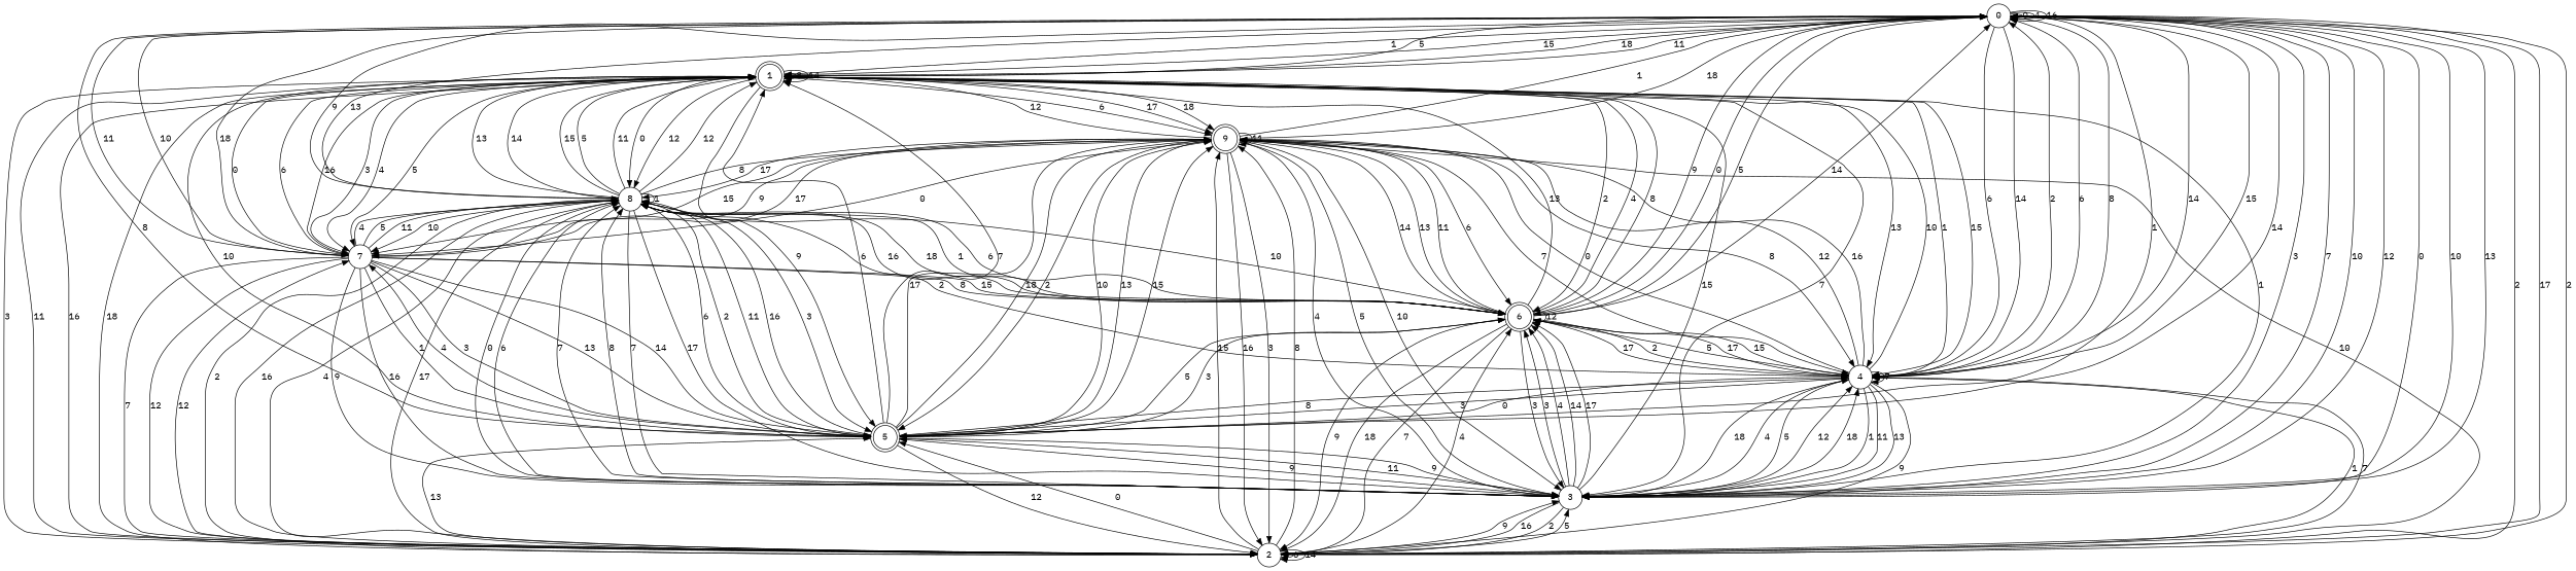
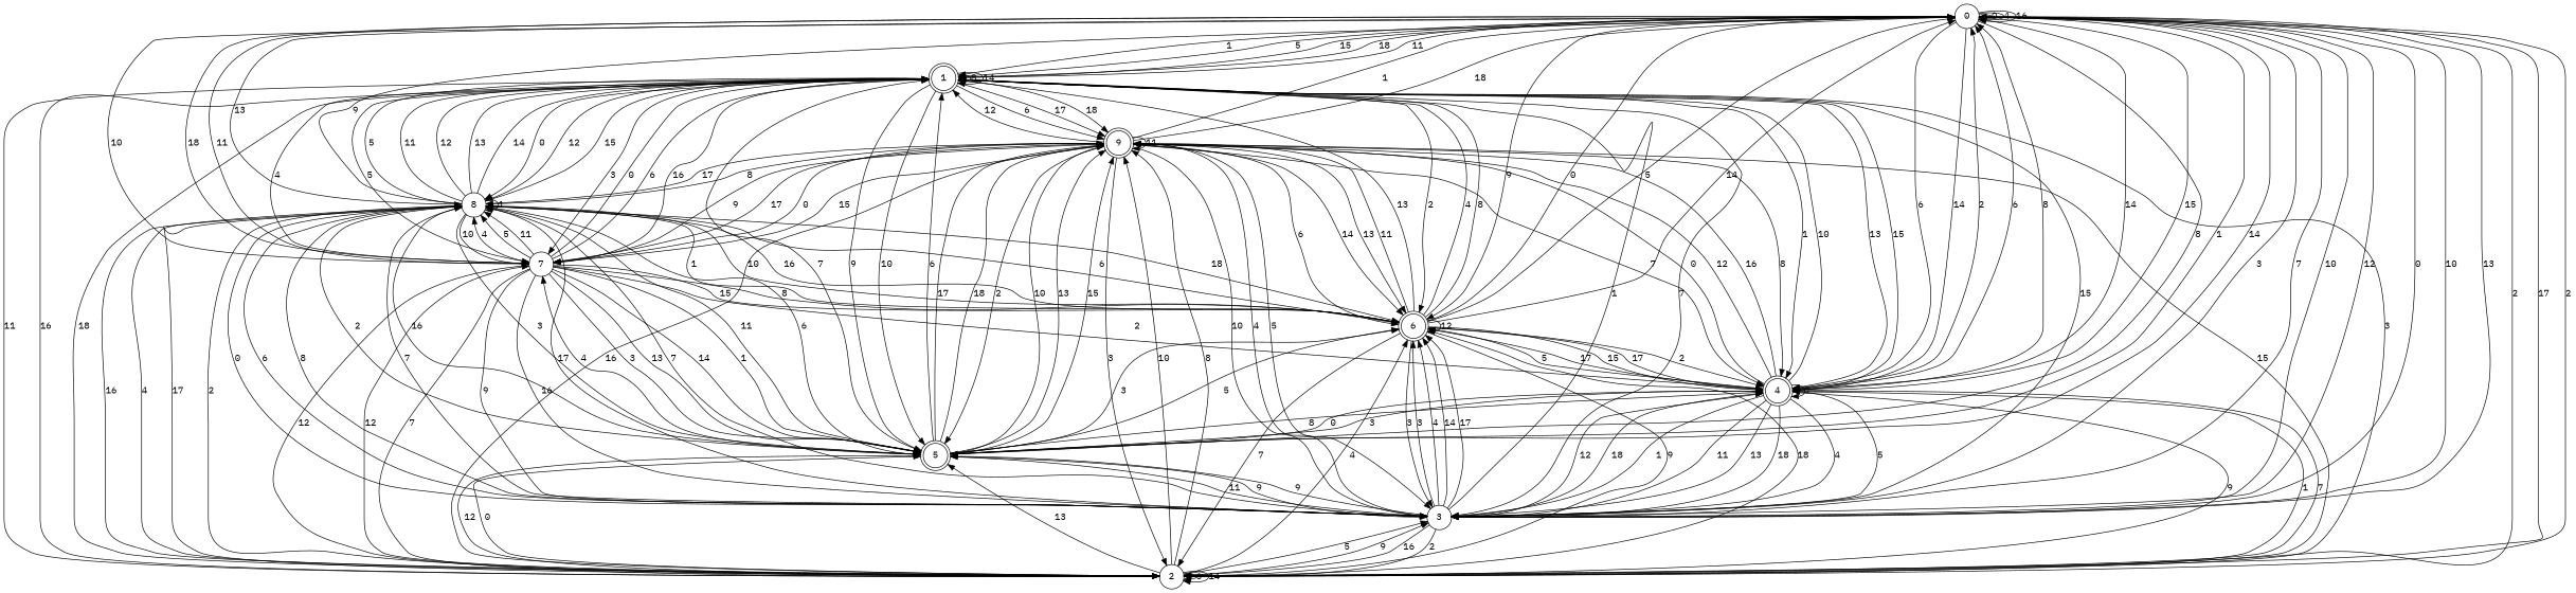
  digraph {
    fontname="IBM Plex Mono"
    node [fontname="IBM Plex Mono" shape=circle]
    edge [fontname="IBM Plex Mono"]
    n1 [label=0]
    n2 [label=1 shape=doublecircle]
    n3 [label=2]
    n4 [label=3]
-   n5 [label=4]
+   n5 [label=4 shape=doublecircle]
    n6 [label=5 shape=doublecircle]
    n7 [label=6 shape=doublecircle]
    n8 [label=7]
    n9 [label=8]
    n10 [label=9 shape=doublecircle]
    n1 -> n1 [label=0]
    n1 -> n1 [label=4]
    n1 -> n1 [label=16]
    n1 -> n2 [label=1]
    n1 -> n2 [label=5]
    n1 -> n2 [label=15]
    n1 -> n2 [label=18]
    n1 -> n3 [label=2]
    n1 -> n3 [label=17]
    n1 -> n4 [label=3]
    n1 -> n4 [label=7]
    n1 -> n4 [label=10]
    n1 -> n4 [label=12]
    n1 -> n5 [label=6]
    n1 -> n5 [label=14]
    n1 -> n6 [label=8]
    n1 -> n7 [label=9]
    n1 -> n8 [label=11]
    n1 -> n9 [label=13]
    n2 -> n1 [label=11]
    n2 -> n2 [label=8]
    n2 -> n2 [label=14]
    n2 -> n4 [label=7]
    n2 -> n5 [label=1]
    n2 -> n5 [label=13]
    n2 -> n5 [label=15]
    n2 -> n6 [label=9]
    n2 -> n6 [label=10]
    n2 -> n7 [label=2]
    n2 -> n8 [label=3]
    n2 -> n8 [label=4]
    n2 -> n8 [label=5]
    n2 -> n8 [label=16]
    n2 -> n9 [label=0]
    n2 -> n9 [label=12]
    n2 -> n10 [label=6]
    n2 -> n10 [label=17]
    n2 -> n10 [label=18]
    n3 -> n1 [label=2]
    n3 -> n2 [label=3]
    n3 -> n2 [label=11]
    n3 -> n2 [label=16]
    n3 -> n2 [label=18]
    n3 -> n3 [label=6]
    n3 -> n3 [label=14]
    n3 -> n4 [label=5]
    n3 -> n4 [label=9]
    n3 -> n5 [label=1]
    n3 -> n5 [label=7]
    n3 -> n6 [label=0]
    n3 -> n6 [label=13]
    n3 -> n7 [label=4]
    n3 -> n8 [label=12]
    n3 -> n9 [label=17]
    n3 -> n10 [label=8]
    n3 -> n10 [label=10]
    n3 -> n10 [label=15]
    n4 -> n1 [label=0]
    n4 -> n1 [label=10]
    n4 -> n1 [label=13]
    n4 -> n2 [label=1]
    n4 -> n2 [label=15]
    n4 -> n3 [label=2]
    n4 -> n3 [label=16]
    n4 -> n5 [label=5]
    n4 -> n5 [label=12]
    n4 -> n5 [label=18]
    n4 -> n6 [label=9]
    n4 -> n6 [label=11]
    n4 -> n7 [label=3]
    n4 -> n7 [label=4]
    n4 -> n7 [label=14]
    n4 -> n7 [label=17]
    n4 -> n9 [label=6]
    n4 -> n9 [label=7]
    n4 -> n9 [label=8]
    n5 -> n1 [label=2]
    n5 -> n1 [label=6]
    n5 -> n1 [label=8]
    n5 -> n1 [label=14]
    n5 -> n1 [label=15]
    n5 -> n2 [label=10]
    n5 -> n3 [label=9]
    n5 -> n4 [label=1]
    n5 -> n4 [label=4]
    n5 -> n4 [label=11]
    n5 -> n4 [label=13]
    n5 -> n4 [label=18]
    n5 -> n5 [label=7]
    n5 -> n6 [label=3]
    n5 -> n7 [label=5]
    n5 -> n7 [label=17]
    n5 -> n10 [label=0]
    n5 -> n10 [label=12]
    n5 -> n10 [label=16]
    n6 -> n1 [label=1]
    n6 -> n1 [label=14]
    n6 -> n2 [label=6]
    n6 -> n2 [label=7]
    n6 -> n3 [label=12]
    n6 -> n4 [label=9]
    n6 -> n5 [label=0]
    n6 -> n5 [label=8]
    n6 -> n7 [label=3]
    n6 -> n7 [label=5]
    n6 -> n8 [label=4]
    n6 -> n9 [label=2]
    n6 -> n9 [label=11]
    n6 -> n9 [label=16]
    n6 -> n10 [label=10]
    n6 -> n10 [label=13]
    n6 -> n10 [label=15]
    n6 -> n10 [label=17]
    n6 -> n10 [label=18]
    n7 -> n1 [label=0]
    n7 -> n1 [label=5]
    n7 -> n1 [label=14]
    n7 -> n2 [label=4]
    n7 -> n2 [label=8]
    n7 -> n2 [label=13]
    n7 -> n3 [label=7]
    n7 -> n3 [label=9]
    n7 -> n3 [label=18]
    n7 -> n4 [label=3]
    n7 -> n5 [label=2]
    n7 -> n5 [label=15]
    n7 -> n5 [label=17]
    n7 -> n7 [label=12]
    n7 -> n9 [label=1]
    n7 -> n9 [label=6]
    n7 -> n9 [label=10]
    n7 -> n9 [label=16]
    n7 -> n10 [label=11]
    n8 -> n1 [label=10]
    n8 -> n1 [label=18]
    n8 -> n2 [label=0]
    n8 -> n2 [label=6]
    n8 -> n3 [label=7]
    n8 -> n3 [label=12]
    n8 -> n4 [label=9]
    n8 -> n4 [label=16]
-   n9 -> n5 [label=2]
+   n8 -> n5 [label=2]
    n8 -> n6 [label=1]
    n8 -> n6 [label=3]
    n8 -> n6 [label=13]
    n8 -> n6 [label=14]
    n8 -> n7 [label=8]
    n8 -> n7 [label=15]
    n8 -> n9 [label=4]
    n8 -> n9 [label=5]
    n8 -> n9 [label=11]
    n8 -> n10 [label=17]
    n9 -> n1 [label=9]
    n9 -> n2 [label=5]
    n9 -> n2 [label=11]
    n9 -> n2 [label=12]
    n9 -> n2 [label=13]
    n9 -> n2 [label=14]
    n9 -> n2 [label=15]
    n9 -> n3 [label=2]
    n9 -> n3 [label=4]
    n9 -> n3 [label=16]
    n9 -> n4 [label=0]
    n9 -> n4 [label=7]
    n9 -> n4 [label=17]
    n9 -> n6 [label=3]
    n9 -> n6 [label=6]
    n9 -> n7 [label=18]
    n9 -> n8 [label=10]
    n9 -> n9 [label=1]
    n9 -> n10 [label=8]
    n10 -> n1 [label=1]
    n10 -> n1 [label=18]
    n10 -> n2 [label=12]
    n10 -> n3 [label=3]
    n10 -> n3 [label=16]
    n10 -> n4 [label=4]
    n10 -> n4 [label=5]
    n10 -> n4 [label=10]
    n10 -> n5 [label=7]
    n10 -> n5 [label=8]
    n10 -> n6 [label=2]
    n10 -> n7 [label=6]
    n10 -> n7 [label=13]
    n10 -> n7 [label=14]
    n10 -> n8 [label=0]
    n10 -> n8 [label=9]
    n10 -> n8 [label=15]
    n10 -> n9 [label=17]
    n10 -> n10 [label=11]
  }
